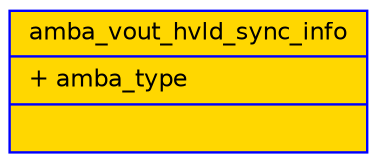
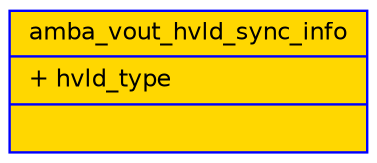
  digraph {
-   n1 [color=blue fillcolor=gold fontcolor=black fontname=Helvetica fontsize=10 height=0.2 label="{amba_vout_hvld_sync_info\n|+ amba_type\l|}" shape=record style=filled width=0.4]
+   n1 [color=blue fillcolor=gold fontcolor=black fontname=Helvetica fontsize=10 height=0.2 label="{amba_vout_hvld_sync_info\n|+ hvld_type\l|}" shape=record style=filled width=0.4]
  }
